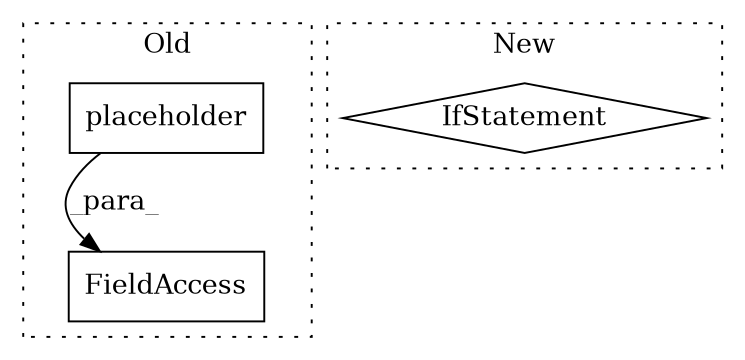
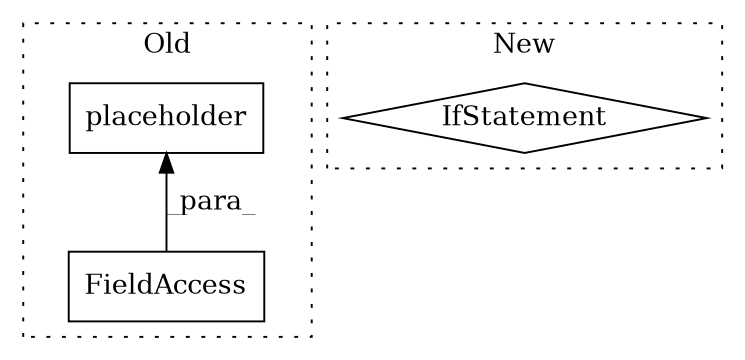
  digraph {
    node [shape=box]
    n1 [a=32 l="12,1" label=placeholder s="786,816"]
    n2 [a=22 l=18 label=FieldAccess s=798]
    n3 [a=25 l="4,2" label=IfStatement s="2746,2772" shape=diamond]
    subgraph cluster_1 {
      label=Old
      style=dotted
      n1
      n2
    }
    subgraph cluster_2 {
      label=New
      style=dotted
      n3
    }
-   n1 -> n2 [label=_para_]
+   n2 -> n1 [label=_para_]
  }
